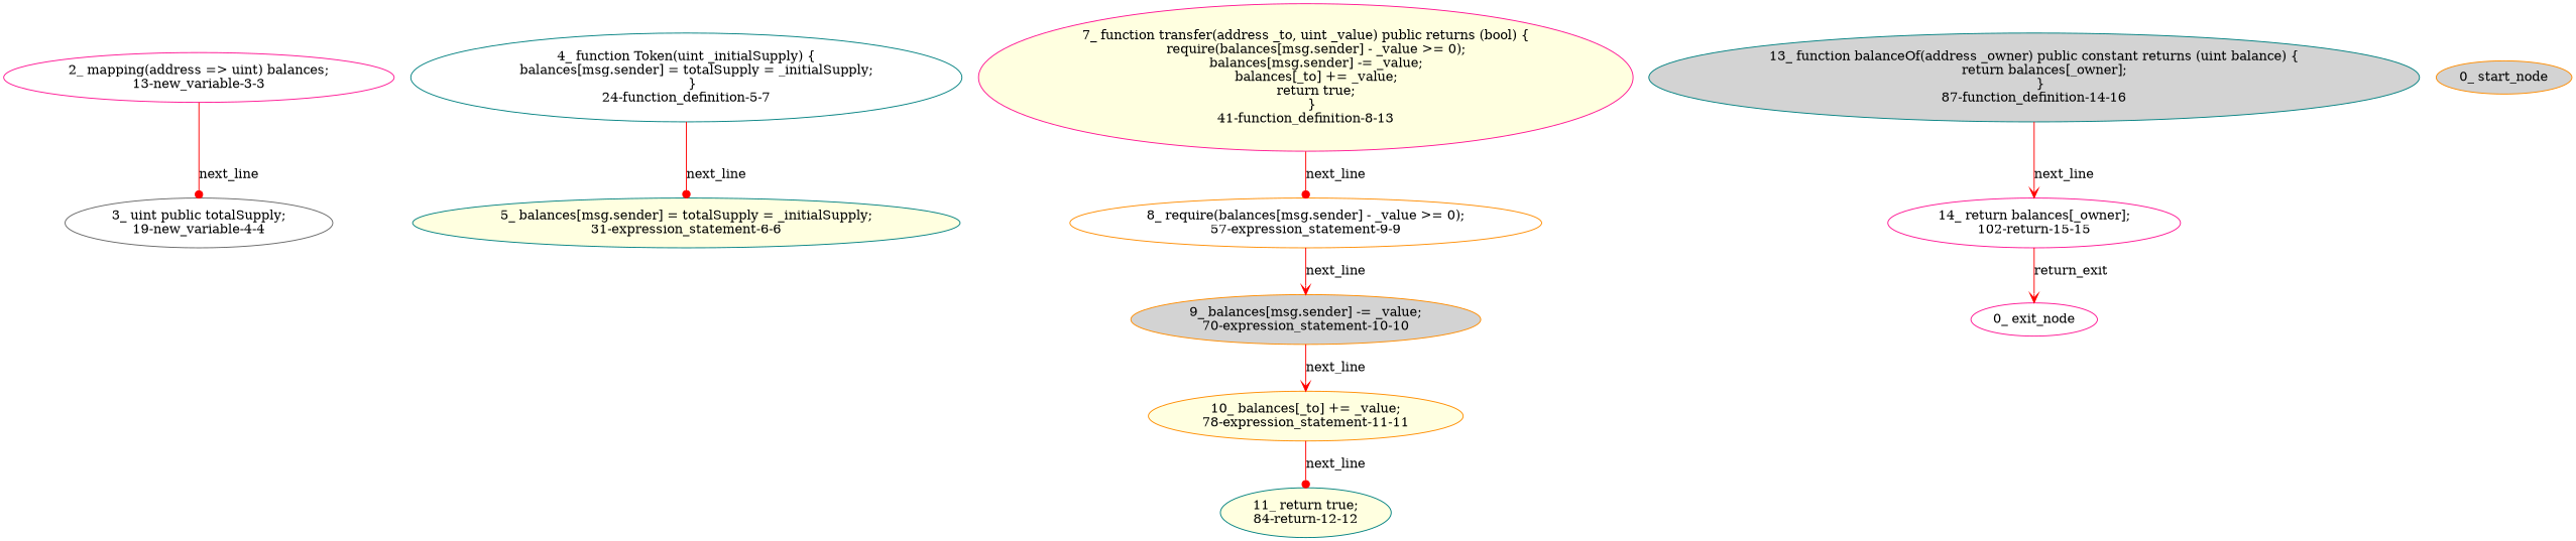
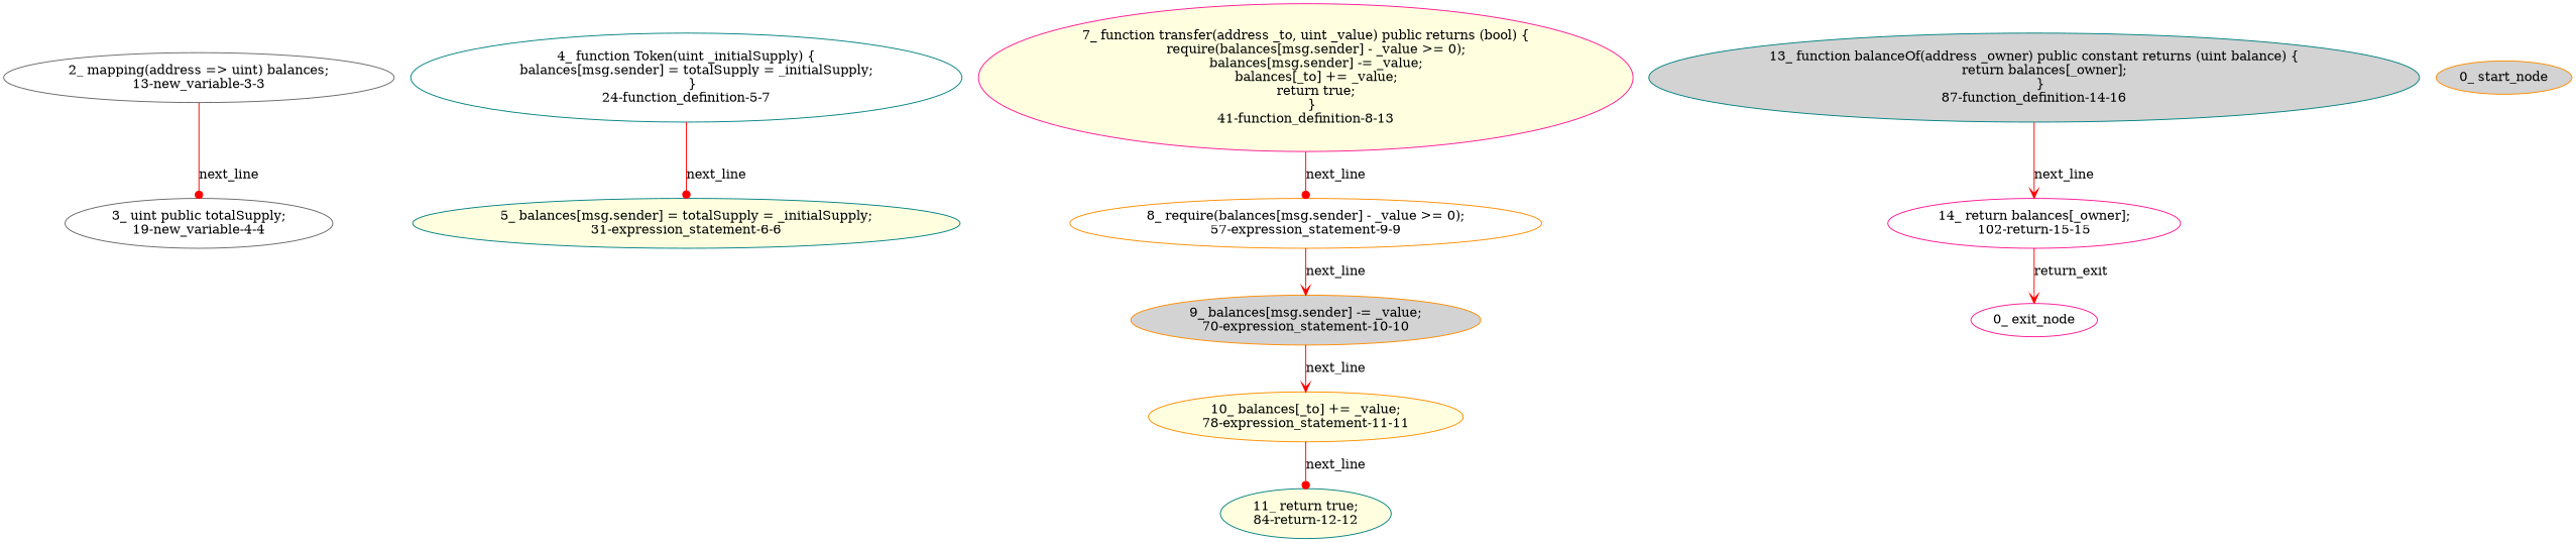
  digraph {
    node [color=teal fillcolor=white style=filled type_label=expression_statement method="transfer(address _to,uint _value)"]
    edge [arrowhead=dot color=red controlflow_type=next_line edge_type=CFG_edge]
-   n1 [color=deeppink label="2_ mapping(address => uint) balances;\n13-new_variable-3-3" type_label=new_variable method=""]
+   n1 [color=gray40 label="2_ mapping(address => uint) balances;\n13-new_variable-3-3" type_label=new_variable method=""]
    n2 [color=gray40 label="3_ uint public totalSupply;\n19-new_variable-4-4" type_label=new_variable method=""]
    n3 [label="4_ function Token(uint _initialSupply) {\n     balances[msg.sender] = totalSupply = _initialSupply;\n   }\n24-function_definition-5-7" method="Token(uint _initialSupply)" type_label=function_definition]
    n4 [fillcolor=lightyellow label="5_ balances[msg.sender] = totalSupply = _initialSupply;\n31-expression_statement-6-6" method="Token(uint _initialSupply)"]
    n5 [color=deeppink fillcolor=lightyellow label="7_ function transfer(address _to, uint _value) public returns (bool) {\n     require(balances[msg.sender] - _value >= 0);\n     balances[msg.sender] -= _value;\n     balances[_to] += _value;\n     return true;\n   }\n41-function_definition-8-13" type_label=function_definition]
    n6 [color=darkorange label="8_ require(balances[msg.sender] - _value >= 0);\n57-expression_statement-9-9"]
    n7 [color=darkorange fillcolor=lightgrey label="9_ balances[msg.sender] -= _value;\n70-expression_statement-10-10"]
    n8 [color=darkorange fillcolor=lightyellow label="10_ balances[_to] += _value;\n78-expression_statement-11-11"]
    n9 [fillcolor=lightyellow label="11_ return true;\n84-return-12-12" type_label=return]
    n10 [color=deeppink label="0_ exit_node" type_label=exit method=""]
    n11 [fillcolor=lightgrey label="13_ function balanceOf(address _owner) public constant returns (uint balance) {\n     return balances[_owner];\n   }\n87-function_definition-14-16" method="balanceOf(address _owner)" type_label=function_definition]
    n12 [color=deeppink label="14_ return balances[_owner];\n102-return-15-15" method="balanceOf(address _owner)" type_label=return]
    n13 [color=darkorange fillcolor=lightgrey label="0_ start_node" type_label=start method=""]
    n1 -> n2 [label=next_line]
    n3 -> n4 [label=next_line]
    n5 -> n6 [label=next_line]
    n6 -> n7 [arrowhead=vee label=next_line]
    n7 -> n8 [arrowhead=vee label=next_line]
    n8 -> n9 [label=next_line]
    n11 -> n12 [arrowhead=vee label=next_line]
    n12 -> n10 [arrowhead=vee controlflow_type=return_exit label=return_exit]
  }
